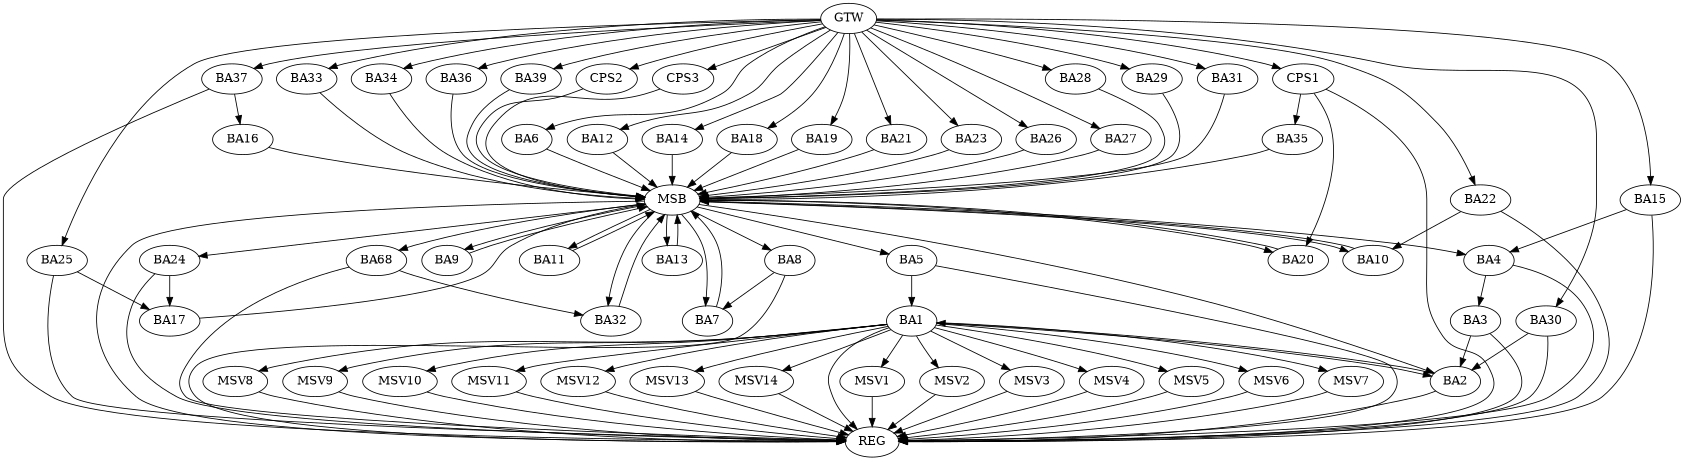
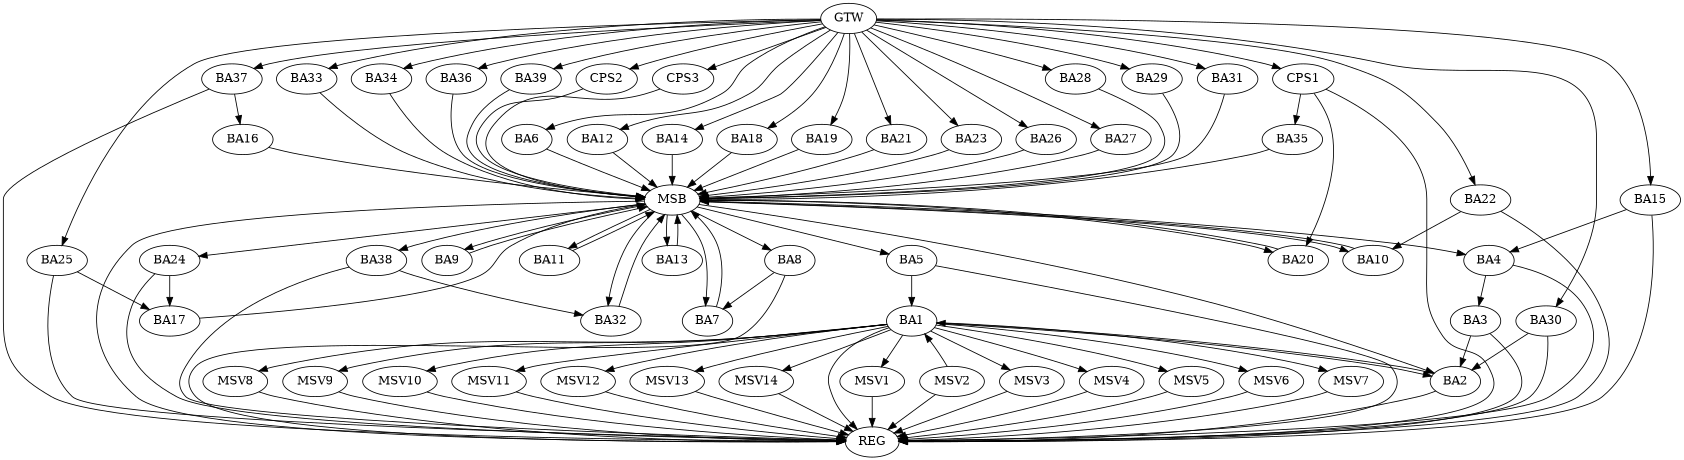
  strict digraph {
    n1 [label=BA1]
    n2 [label=BA2]
    n3 [label=REG]
    n4 [label=MSV1]
    n5 [label=MSV2]
    n6 [label=MSV3]
    n7 [label=MSV4]
    n8 [label=MSV5]
    n9 [label=MSV6]
    n10 [label=MSV7]
    n11 [label=MSV8]
    n12 [label=MSV9]
    n13 [label=MSV10]
    n14 [label=MSV11]
    n15 [label=MSV12]
    n16 [label=MSV13]
    n17 [label=MSV14]
    n18 [label=BA3]
    n19 [label=BA4]
    n20 [label=BA5]
    n21 [label=BA6]
    n22 [label=MSB]
    n23 [label=BA7]
    n24 [label=BA8]
    n25 [label=BA9]
    n26 [label=BA10]
    n27 [label=BA11]
    n28 [label=BA13]
    n29 [label=BA20]
    n30 [label=BA24]
    n31 [label=BA32]
-   n32 [label=BA68]
+   n32 [label=BA38]
    n33 [label=BA12]
    n34 [label=BA14]
    n35 [label=BA15]
    n36 [label=BA16]
    n37 [label=BA17]
    n38 [label=BA18]
    n39 [label=BA19]
    n40 [label=BA21]
    n41 [label=BA22]
    n42 [label=BA23]
    n43 [label=BA25]
    n44 [label=BA26]
    n45 [label=BA27]
    n46 [label=BA28]
    n47 [label=BA29]
    n48 [label=BA30]
    n49 [label=BA31]
    n50 [label=BA33]
    n51 [label=BA34]
    n52 [label=BA35]
    n53 [label=BA36]
    n54 [label=BA37]
    n55 [label=BA39]
    n56 [label=CPS1]
    n57 [label=CPS2]
    n58 [label=CPS3]
    n59 [label=GTW]
    n1 -> n2
    n1 -> n3
    n1 -> n4
-   n1 -> n5
+   n5 -> n1
    n1 -> n6
    n1 -> n7
    n1 -> n8
    n1 -> n9
    n1 -> n10
    n1 -> n11
    n1 -> n12
    n1 -> n13
    n1 -> n14
    n1 -> n15
    n1 -> n16
    n1 -> n17
    n2 -> n1
    n2 -> n3
    n4 -> n3
    n5 -> n3
    n6 -> n3
    n7 -> n3
    n8 -> n3
    n9 -> n3
    n10 -> n3
    n11 -> n3
    n12 -> n3
    n13 -> n3
    n14 -> n3
    n15 -> n3
    n16 -> n3
    n17 -> n3
    n18 -> n2
    n18 -> n3
    n19 -> n3
    n19 -> n18
    n20 -> n1
    n20 -> n3
    n21 -> n22
    n22 -> n2
    n22 -> n3
    n22 -> n19
    n22 -> n20
    n22 -> n23
    n22 -> n24
    n22 -> n25
    n22 -> n26
    n22 -> n27
    n22 -> n28
    n22 -> n29
    n22 -> n30
    n22 -> n31
    n22 -> n32
    n23 -> n22
    n24 -> n3
    n24 -> n23
    n25 -> n22
    n26 -> n22
    n27 -> n22
    n28 -> n22
    n29 -> n22
    n30 -> n3
    n30 -> n37
    n31 -> n22
    n32 -> n3
    n32 -> n31
    n33 -> n22
    n34 -> n22
    n35 -> n3
    n35 -> n19
    n36 -> n22
    n37 -> n22
    n38 -> n22
    n39 -> n22
    n40 -> n22
    n41 -> n3
    n41 -> n26
    n42 -> n22
    n43 -> n3
    n43 -> n37
    n44 -> n22
    n45 -> n22
    n46 -> n22
    n47 -> n22
    n48 -> n2
    n48 -> n3
    n49 -> n22
    n50 -> n22
    n51 -> n22
    n52 -> n22
    n53 -> n22
    n54 -> n3
    n54 -> n36
    n55 -> n22
    n56 -> n3
    n56 -> n29
    n56 -> n52
    n57 -> n22
    n58 -> n22
    n59 -> n21
    n59 -> n33
    n59 -> n34
    n59 -> n35
    n59 -> n38
    n59 -> n39
    n59 -> n40
    n59 -> n41
    n59 -> n42
    n59 -> n43
    n59 -> n44
    n59 -> n45
    n59 -> n46
    n59 -> n47
    n59 -> n48
    n59 -> n49
    n59 -> n50
    n59 -> n51
    n59 -> n53
    n59 -> n54
    n59 -> n55
    n59 -> n56
    n59 -> n57
    n59 -> n58
  }
